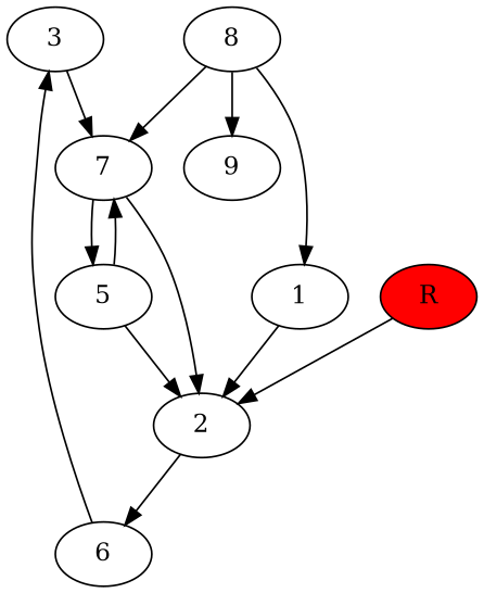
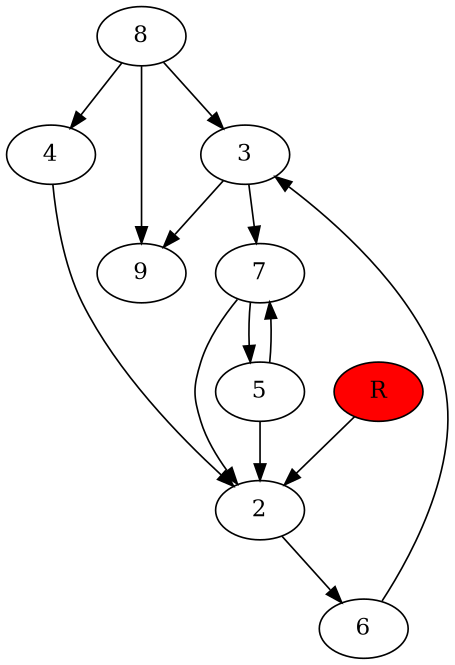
  digraph {
    3
    7
    9
    8
-   4 [label=1]
+   4
    2
    6
    5
    R [fillcolor="#ff0000" style=filled]
    3 -> 7
+   3 -> 9
    7 -> 2
    7 -> 5
-   8 -> 7
+   8 -> 3
    8 -> 9
    8 -> 4
    4 -> 2
    2 -> 6
    6 -> 3
    5 -> 7
    5 -> 2
    R -> 2
  }
